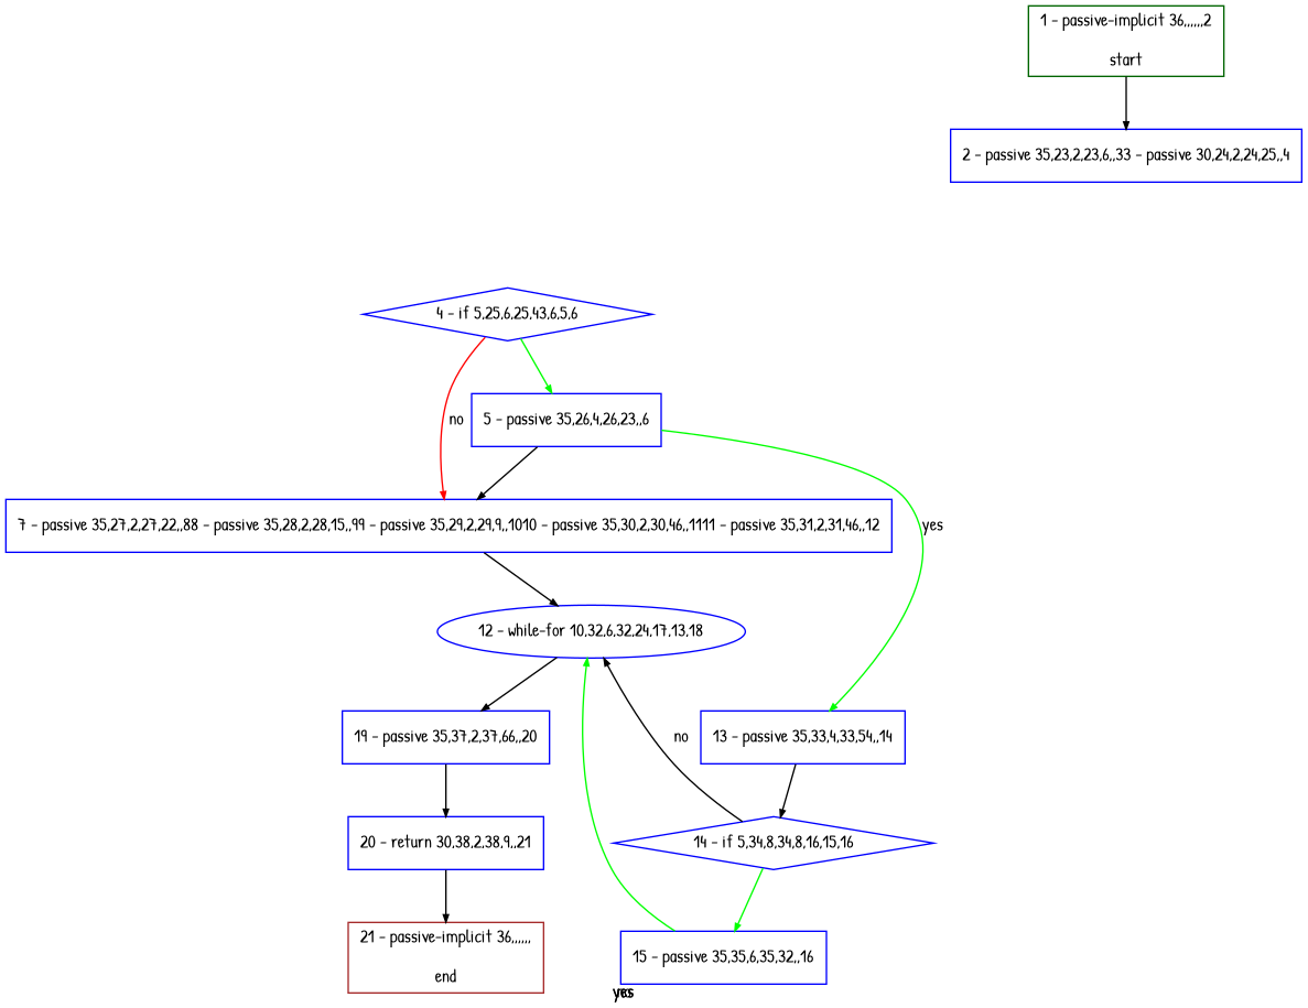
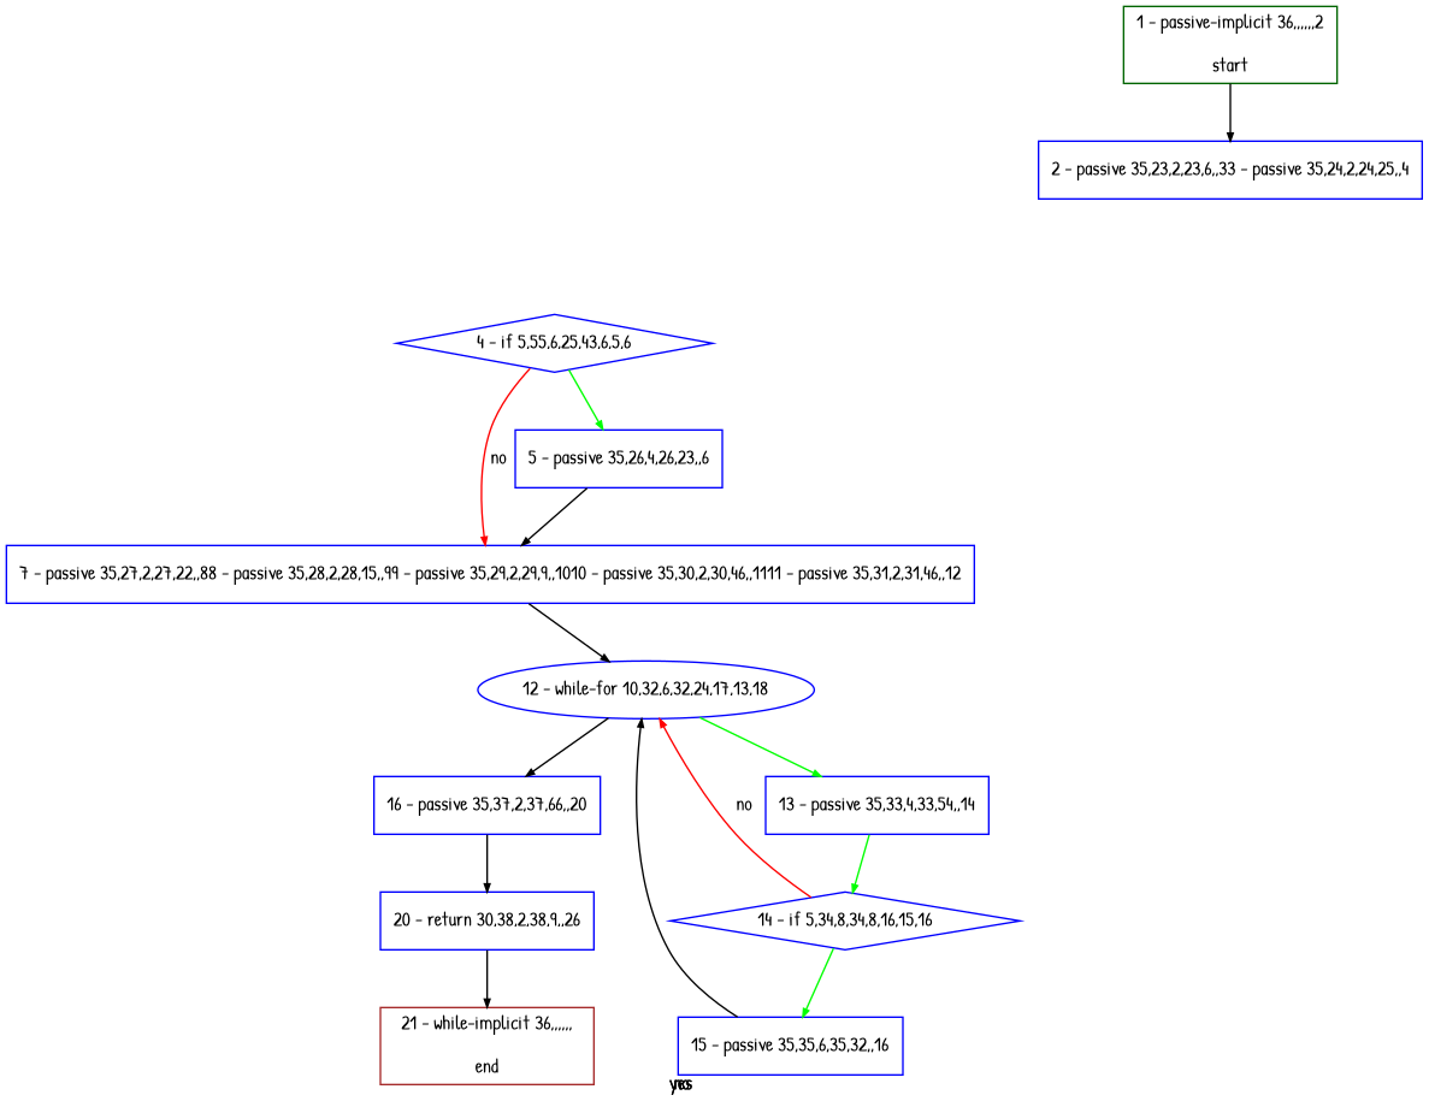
  digraph {
    bgcolor=white
    compound=true
    fillcolor="#FFFFCC"
    fontname="Patrick Hand"
    fontsize=12
    pack=true
    packmode=clust
    style="rounded,filled"
    node [color="#0000ff" compound=true fillcolor="#ffffff" fixedsize=false fontname="Patrick Hand" fontsize=12 node_initialized=no shape=box style=filled]
    edge [arrowhead=normal arrowsize=0.5 arrowtail=none color="#000000" compound=true dir=forward fontcolor=black fontname="Patrick Hand" fontsize=12]
-   n1 [label="2 - passive 35,23,2,23,6,,33 - passive 30,24,2,24,25,,4"]
-   n2 [label="4 - if 5,25,6,25,43,6,5,6" shape=diamond]
+   n1 [label="2 - passive 35,23,2,23,6,,33 - passive 35,24,2,24,25,,4"]
+   n2 [label="4 - if 5,55,6,25,43,6,5,6" shape=diamond]
    n3 [label="5 - passive 35,26,4,26,23,,6"]
    n4 [label="7 - passive 35,27,2,27,22,,88 - passive 35,28,2,28,15,,99 - passive 35,29,2,29,9,,1010 - passive 35,30,2,30,46,,1111 - passive 35,31,2,31,46,,12"]
    n5 [color="#006400" label="1 - passive-implicit 36,,,,,,2\n\nstart"]
    n6 [label="12 - while-for 10,32,6,32,24,17,13,18" shape=oval]
    n7 [label="13 - passive 35,33,4,33,54,,14"]
-   n8 [label="19 - passive 35,37,2,37,66,,20"]
+   n8 [label="16 - passive 35,37,2,37,66,,20"]
    n9 [label="14 - if 5,34,8,34,8,16,15,16" shape=diamond]
-   n10 [label="20 - return 30,38,2,38,9,,21"]
+   n10 [label="20 - return 30,38,2,38,9,,26"]
    n11 [label="15 - passive 35,35,6,35,32,,16"]
-   n12 [color="#a52a2a" label="21 - passive-implicit 36,,,,,,\n\nend"]
+   n12 [color="#a52a2a" label="21 - while-implicit 36,,,,,,\n\nend"]
    n2 -> n3 [color="#00ff00" label=yes]
    n2 -> n4 [color="#ff0000" label=no]
    n3 -> n4
    n4 -> n6
    n5 -> n1
-   n3 -> n7 [color="#00ff00" label=yes]
+   n6 -> n7 [color="#00ff00" label=yes]
    n6 -> n8 [label=no]
-   n7 -> n9
+   n7 -> n9 [color="#00ff00"]
    n8 -> n10
-   n9 -> n6 [label=no]
-   n9 -> n11 [color="#00ff00" label=yes]
+   n9 -> n6 [color="#ff0000" label=no]
+   n9 -> n11 [color="#00ff00" label=no]
    n10 -> n12
-   n11 -> n6 [color="#00ff00"]
+   n11 -> n6
  }
